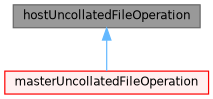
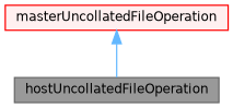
  digraph {
    node [fontname=Helvetica fontsize=10 shape=box style=filled]
    n1 [color=gray40 fillcolor=grey60 fontcolor=black height=0.2 label=hostUncollatedFileOperation width=0.4]
    n2 [color=red fillcolor="#FFF0F0" height=0.2 label=masterUncollatedFileOperation width=0.4]
-   n1 -> n2 [color=steelblue1 dir=back fontname=Helvetica fontsize=10 labelfontname=Helvetica labelfontsize=10 style=solid]
+   n2 -> n1 [color=steelblue1 dir=back fontname=Helvetica fontsize=10 labelfontname=Helvetica labelfontsize=10 style=solid]
  }
